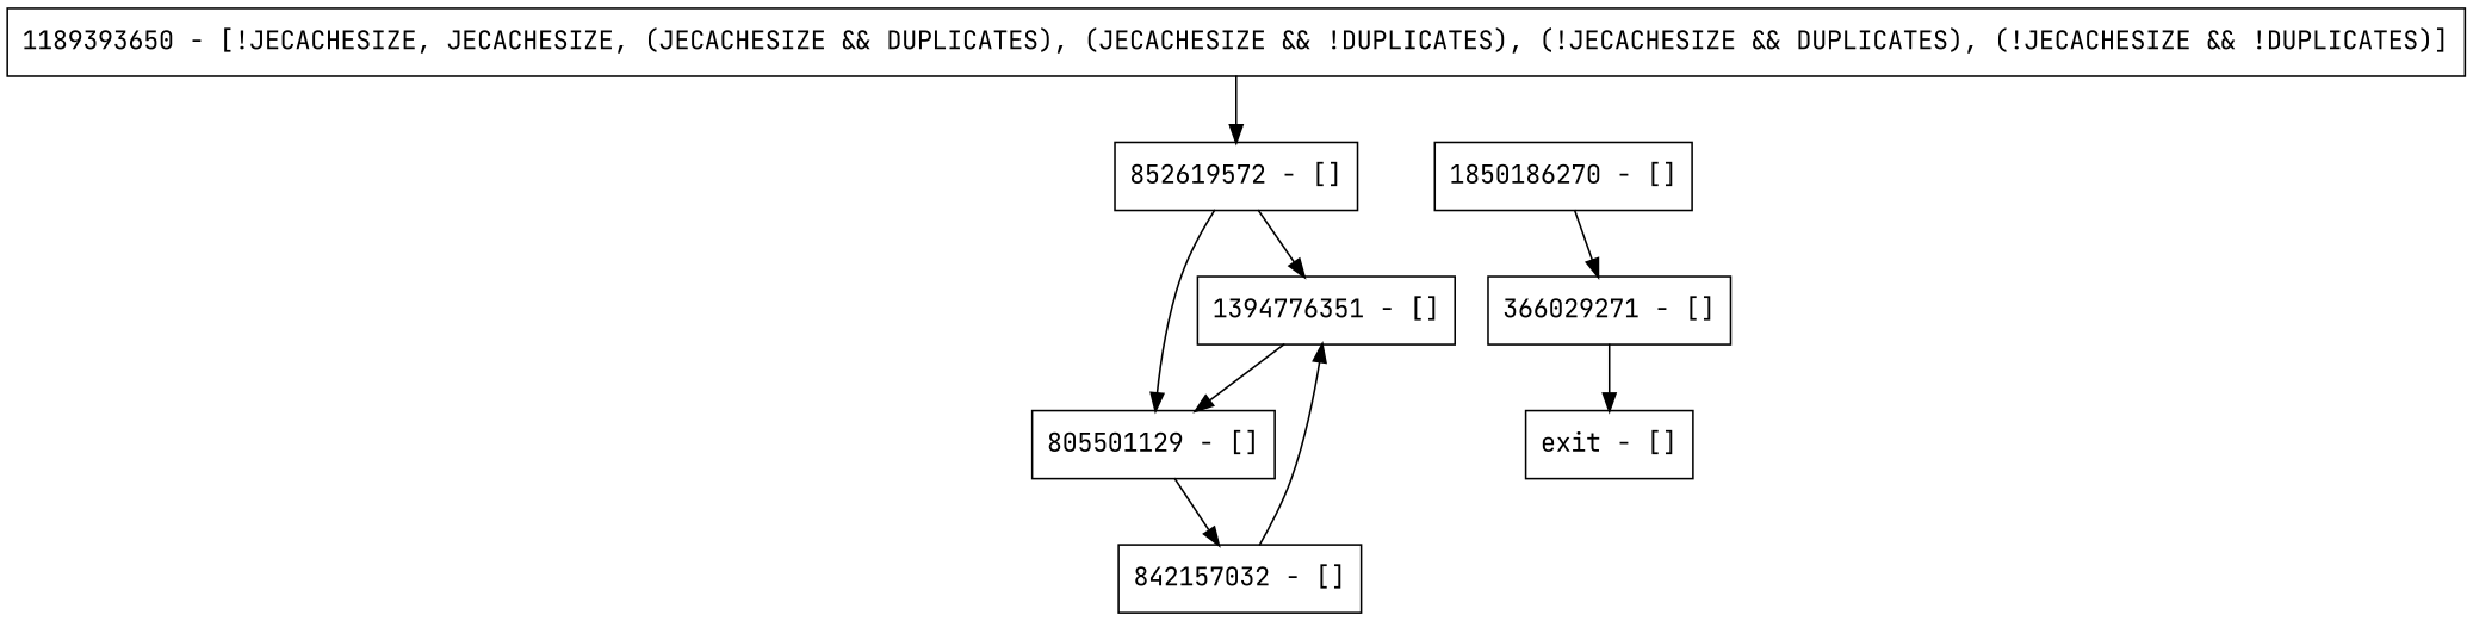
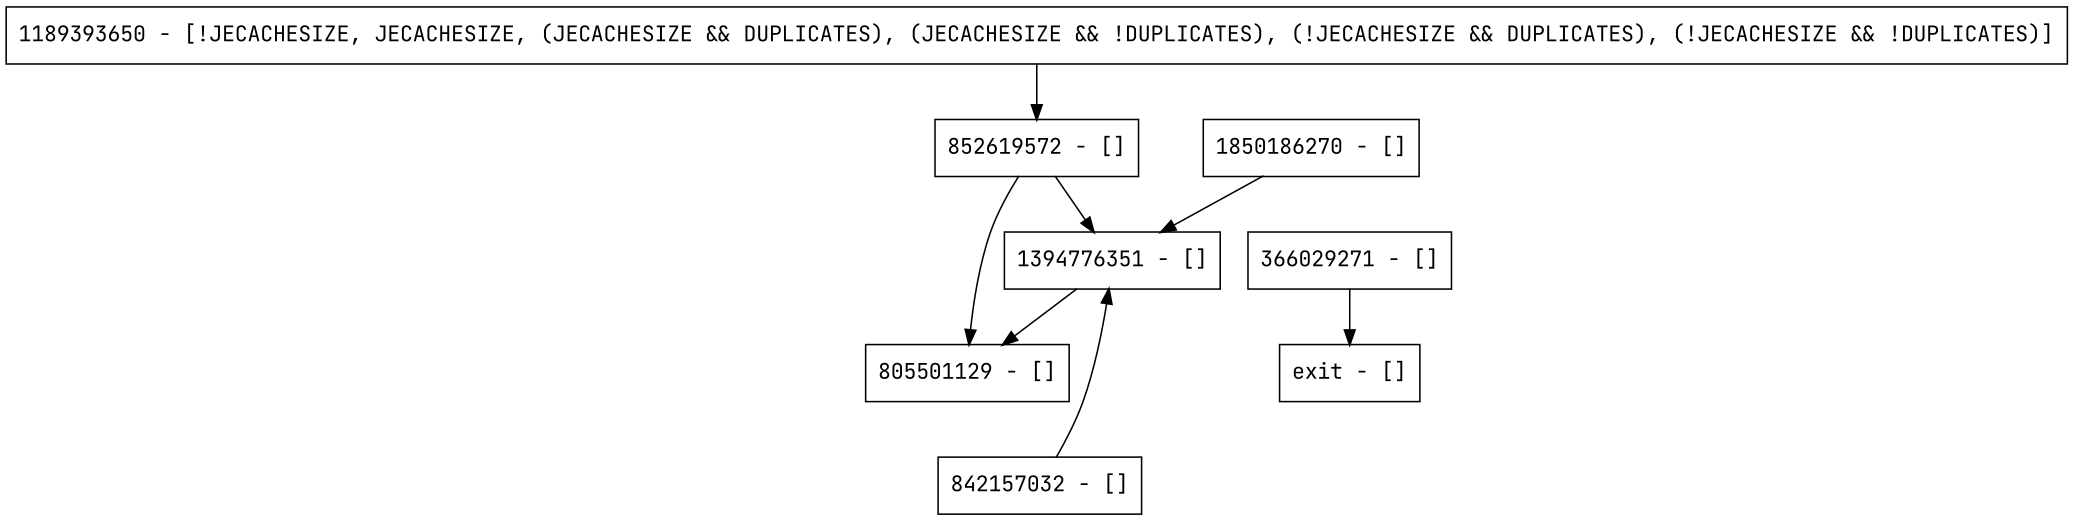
  digraph {
    fontname="JetBrains Mono"
    node [fontname="JetBrains Mono" shape=record]
    edge [fontname="JetBrains Mono"]
    n1 [label="1189393650 - [!JECACHESIZE, JECACHESIZE, (JECACHESIZE && DUPLICATES), (JECACHESIZE && !DUPLICATES), (!JECACHESIZE && DUPLICATES), (!JECACHESIZE && !DUPLICATES)]"]
    n2 [label="852619572 - []"]
    n3 [label="exit - []"]
    n4 [label="1850186270 - []"]
    n5 [label="366029271 - []"]
    n6 [label="1394776351 - []"]
    n7 [label="805501129 - []"]
    n8 [label="842157032 - []"]
    n1 -> n2
    n2 -> n6
    n2 -> n7
-   n4 -> n5
+   n4 -> n6
    n5 -> n3
    n6 -> n7
-   n7 -> n8
    n8 -> n6
  }
